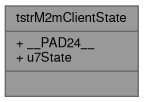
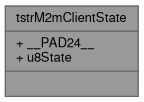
  digraph {
-   n1 [color=gray40 fillcolor=grey60 fontcolor=black fontname=FreeSans fontsize=10 height=0.2 label="{tstrM2mClientState\n|+ __PAD24__\l+ u7State\l|}" shape=record style=filled width=0.4]
+   n1 [color=gray40 fillcolor=grey60 fontcolor=black fontname=FreeSans fontsize=10 height=0.2 label="{tstrM2mClientState\n|+ __PAD24__\l+ u8State\l|}" shape=record style=filled width=0.4]
  }
